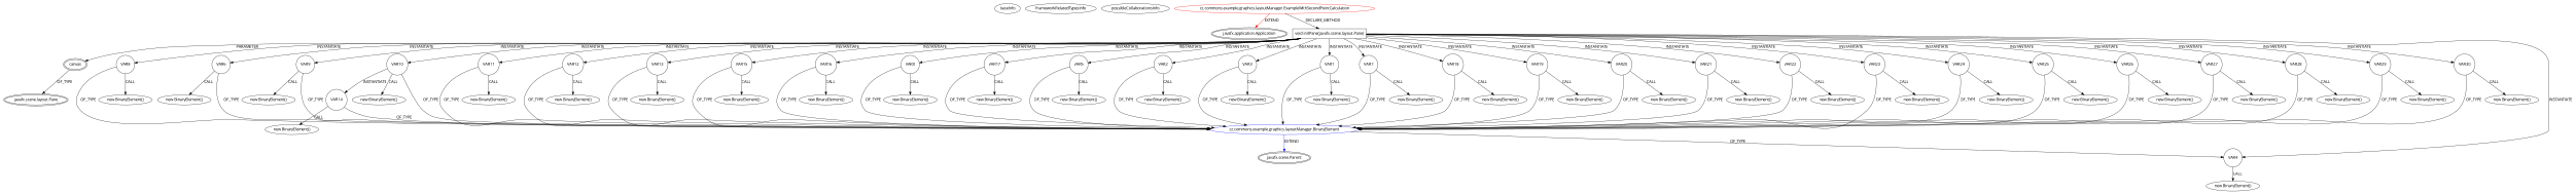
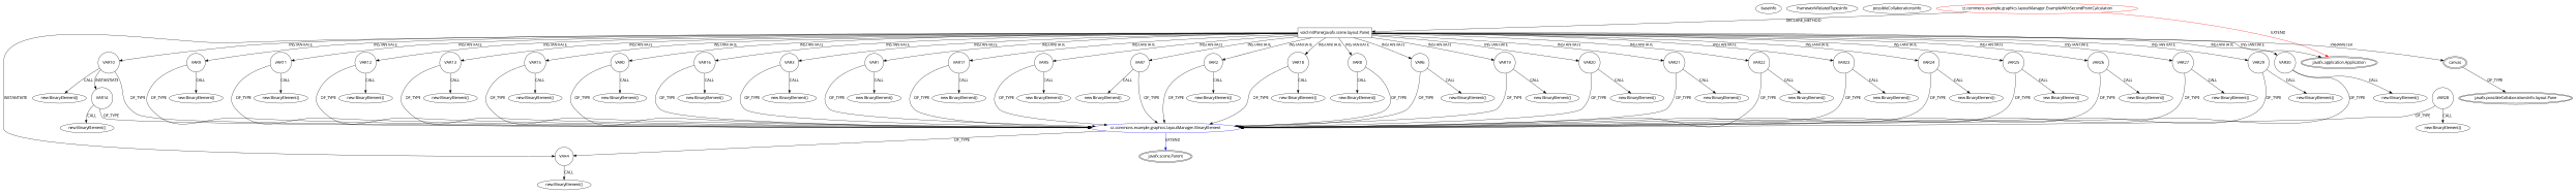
  digraph {
    fontname="Open Sans"
    node [fontname="Open Sans" isFrameworkType=false vertexType=VARIABLE_EXPRESION]
    edge [fontname="Open Sans"]
    baseInfo [category=extension_graph graphId=919 isAnonymous=false possibleRelation=true isFrameworkType="" vertexType=""]
    frameworkRelatedTypesInfo [0="javafx.application.Application" isFrameworkType="" vertexType=""]
    possibleCollaborationsInfo [0="919~CLIENT_METHOD_DECLARATION-INSTANTIATION-CLIENT_METHOD_DECLARATION-INSTANTIATION-CLIENT_METHOD_DECLARATION-INSTANTIATION-CLIENT_METHOD_DECLARATION-INSTANTIATION-CLIENT_METHOD_DECLARATION-INSTANTIATION-CLIENT_METHOD_DECLARATION-INSTANTIATION-CLIENT_METHOD_DECLARATION-INSTANTIATION-CLIENT_METHOD_DECLARATION-INSTANTIATION-CLIENT_METHOD_DECLARATION-INSTANTIATION-CLIENT_METHOD_DECLARATION-INSTANTIATION-CLIENT_METHOD_DECLARATION-INSTANTIATION-CLIENT_METHOD_DECLARATION-INSTANTIATION-CLIENT_METHOD_DECLARATION-INSTANTIATION-CLIENT_METHOD_DECLARATION-INSTANTIATION-CLIENT_METHOD_DECLARATION-INSTANTIATION-CLIENT_METHOD_DECLARATION-INSTANTIATION-CLIENT_METHOD_DECLARATION-INSTANTIATION-CLIENT_METHOD_DECLARATION-INSTANTIATION-CLIENT_METHOD_DECLARATION-INSTANTIATION-CLIENT_METHOD_DECLARATION-INSTANTIATION-CLIENT_METHOD_DECLARATION-INSTANTIATION-CLIENT_METHOD_DECLARATION-INSTANTIATION-CLIENT_METHOD_DECLARATION-INSTANTIATION-CLIENT_METHOD_DECLARATION-INSTANTIATION-CLIENT_METHOD_DECLARATION-INSTANTIATION-CLIENT_METHOD_DECLARATION-INSTANTIATION-CLIENT_METHOD_DECLARATION-INSTANTIATION-CLIENT_METHOD_DECLARATION-INSTANTIATION-CLIENT_METHOD_DECLARATION-INSTANTIATION-CLIENT_METHOD_DECLARATION-INSTANTIATION-CLIENT_METHOD_DECLARATION-INSTANTIATION-~javafx.application.Application ~javafx.scene.Parent ~false~false" isFrameworkType="" vertexType=""]
    n4 [color=red label="cz.commons.example.graphics.layoutManager.ExampleWithSecondPointCalculation" vertexType=ROOT_CLIENT_CLASS_DECLARATION]
    n5 [isFrameworkType=true label="javafx.application.Application" peripheries=2 vertexType=FRAMEWORK_CLASS_TYPE]
    n6 [label="void initPane(javafx.scene.layout.Pane)" shape=box vertexType=CLIENT_METHOD_DECLARATION]
    n7 [isFrameworkType=true label=canvas peripheries=2 vertexType=PARAMETER_DECLARATION]
    n8 [label=VAR0 shape=circle]
    n9 [label=VAR1 shape=circle]
    n10 [label=VAR2 shape=circle]
    n11 [label=VAR3 shape=circle]
    n12 [label=VAR4 shape=circle]
    n13 [label=VAR5 shape=circle]
    n14 [label=VAR6 shape=circle]
    n15 [label=VAR7 shape=circle]
    n16 [label=VAR8 shape=circle]
    n17 [label=VAR9 shape=circle]
    n18 [label=VAR10 shape=circle]
    n19 [label=VAR11 shape=circle]
    n20 [label=VAR12 shape=circle]
    n21 [label=VAR13 shape=circle]
    n22 [label=VAR15 shape=circle]
    n23 [label=VAR16 shape=circle]
    n24 [label=VAR17 shape=circle]
    n25 [label=VAR18 shape=circle]
    n26 [label=VAR19 shape=circle]
    n27 [label=VAR20 shape=circle]
    n28 [label=VAR21 shape=circle]
    n29 [label=VAR22 shape=circle]
    n30 [label=VAR23 shape=circle]
    n31 [label=VAR24 shape=circle]
    n32 [label=VAR25 shape=circle]
    n33 [label=VAR26 shape=circle]
    n34 [label=VAR27 shape=circle]
    n35 [label=VAR28 shape=circle]
    n36 [label=VAR29 shape=circle]
    n37 [label=VAR30 shape=circle]
-   n38 [isFrameworkType=true label="javafx.scene.layout.Pane" peripheries=2 vertexType=FRAMEWORK_CLASS_TYPE]
+   n38 [isFrameworkType=true label="javafx.possibleCollaborationsInfo.layout.Pane" peripheries=2 vertexType=FRAMEWORK_CLASS_TYPE]
    n39 [color=blue label="cz.commons.example.graphics.layoutManager.BinaryElement" vertexType=REFERENCE_CLIENT_CLASS_DECLARATION]
    n40 [label="new BinaryElement()" vertexType=CONSTRUCTOR_CALL]
    n41 [label="new BinaryElement()" vertexType=CONSTRUCTOR_CALL]
    n42 [label="new BinaryElement()" vertexType=CONSTRUCTOR_CALL]
    n43 [label="new BinaryElement()" vertexType=CONSTRUCTOR_CALL]
    n44 [label="new BinaryElement()" vertexType=CONSTRUCTOR_CALL]
    n45 [label="new BinaryElement()" vertexType=CONSTRUCTOR_CALL]
    n46 [label="new BinaryElement()" vertexType=CONSTRUCTOR_CALL]
    n47 [label="new BinaryElement()" vertexType=CONSTRUCTOR_CALL]
    n48 [label="new BinaryElement()" vertexType=CONSTRUCTOR_CALL]
    n49 [label="new BinaryElement()" vertexType=CONSTRUCTOR_CALL]
    n50 [label=VAR14 shape=circle]
    n51 [label="new BinaryElement()" vertexType=CONSTRUCTOR_CALL]
    n52 [label="new BinaryElement()" vertexType=CONSTRUCTOR_CALL]
    n53 [label="new BinaryElement()" vertexType=CONSTRUCTOR_CALL]
    n54 [label="new BinaryElement()" vertexType=CONSTRUCTOR_CALL]
    n55 [label="new BinaryElement()" vertexType=CONSTRUCTOR_CALL]
    n56 [label="new BinaryElement()" vertexType=CONSTRUCTOR_CALL]
    n57 [label="new BinaryElement()" vertexType=CONSTRUCTOR_CALL]
    n58 [label="new BinaryElement()" vertexType=CONSTRUCTOR_CALL]
    n59 [label="new BinaryElement()" vertexType=CONSTRUCTOR_CALL]
    n60 [label="new BinaryElement()" vertexType=CONSTRUCTOR_CALL]
    n61 [label="new BinaryElement()" vertexType=CONSTRUCTOR_CALL]
    n62 [label="new BinaryElement()" vertexType=CONSTRUCTOR_CALL]
    n63 [label="new BinaryElement()" vertexType=CONSTRUCTOR_CALL]
    n64 [label="new BinaryElement()" vertexType=CONSTRUCTOR_CALL]
    n65 [label="new BinaryElement()" vertexType=CONSTRUCTOR_CALL]
    n66 [label="new BinaryElement()" vertexType=CONSTRUCTOR_CALL]
    n67 [label="new BinaryElement()" vertexType=CONSTRUCTOR_CALL]
    n68 [label="new BinaryElement()" vertexType=CONSTRUCTOR_CALL]
    n69 [label="new BinaryElement()" vertexType=CONSTRUCTOR_CALL]
    n70 [label="new BinaryElement()" vertexType=CONSTRUCTOR_CALL]
    n71 [label="new BinaryElement()" vertexType=CONSTRUCTOR_CALL]
    n72 [isFrameworkType=true label="javafx.scene.Parent" peripheries=2 vertexType=FRAMEWORK_CLASS_TYPE]
    n4 -> n5 [color=red label=EXTEND]
    n4 -> n6 [label=DECLARE_METHOD]
    n6 -> n7 [label=PARAMETER]
    n6 -> n8 [label=INSTANTIATE]
    n6 -> n9 [label=INSTANTIATE]
    n6 -> n10 [label=INSTANTIATE]
    n6 -> n11 [label=INSTANTIATE]
    n6 -> n12 [label=INSTANTIATE]
    n6 -> n13 [label=INSTANTIATE]
    n6 -> n14 [label=INSTANTIATE]
    n6 -> n15 [label=INSTANTIATE]
    n6 -> n16 [label=INSTANTIATE]
    n6 -> n17 [label=INSTANTIATE]
    n6 -> n18 [label=INSTANTIATE]
    n6 -> n19 [label=INSTANTIATE]
    n6 -> n20 [label=INSTANTIATE]
    n6 -> n21 [label=INSTANTIATE]
    n6 -> n22 [label=INSTANTIATE]
    n6 -> n23 [label=INSTANTIATE]
    n6 -> n24 [label=INSTANTIATE]
    n6 -> n25 [label=INSTANTIATE]
    n6 -> n26 [label=INSTANTIATE]
    n6 -> n27 [label=INSTANTIATE]
    n6 -> n28 [label=INSTANTIATE]
    n6 -> n29 [label=INSTANTIATE]
    n6 -> n30 [label=INSTANTIATE]
    n6 -> n31 [label=INSTANTIATE]
    n6 -> n32 [label=INSTANTIATE]
    n6 -> n33 [label=INSTANTIATE]
    n6 -> n34 [label=INSTANTIATE]
-   n6 -> n35 [label=INSTANTIATE]
+   n6 -> n5 [label=INSTANTIATE]
    n6 -> n36 [label=INSTANTIATE]
    n6 -> n37 [label=INSTANTIATE]
    n7 -> n38 [label=OF_TYPE]
    n8 -> n39 [label=OF_TYPE]
    n8 -> n40 [label=CALL]
    n9 -> n39 [label=OF_TYPE]
    n9 -> n41 [label=CALL]
    n10 -> n39 [label=OF_TYPE]
    n10 -> n42 [label=CALL]
    n11 -> n39 [label=OF_TYPE]
    n11 -> n43 [label=CALL]
    n12 -> n44 [label=CALL]
    n13 -> n39 [label=OF_TYPE]
    n13 -> n45 [label=CALL]
    n14 -> n39 [label=OF_TYPE]
    n14 -> n46 [label=CALL]
    n15 -> n39 [label=OF_TYPE]
    n15 -> n47 [label=CALL]
    n16 -> n39 [label=OF_TYPE]
    n16 -> n48 [label=CALL]
    n17 -> n39 [label=OF_TYPE]
    n17 -> n49 [label=CALL]
    n18 -> n39 [label=OF_TYPE]
    n18 -> n50 [label=INSTANTIATE]
    n18 -> n51 [label=CALL]
    n19 -> n39 [label=OF_TYPE]
    n19 -> n52 [label=CALL]
    n20 -> n39 [label=OF_TYPE]
    n20 -> n53 [label=CALL]
    n21 -> n39 [label=OF_TYPE]
    n21 -> n54 [label=CALL]
    n22 -> n39 [label=OF_TYPE]
    n22 -> n56 [label=CALL]
    n23 -> n39 [label=OF_TYPE]
    n23 -> n57 [label=CALL]
    n24 -> n39 [label=OF_TYPE]
    n24 -> n58 [label=CALL]
    n25 -> n39 [label=OF_TYPE]
    n25 -> n59 [label=CALL]
    n26 -> n39 [label=OF_TYPE]
    n26 -> n60 [label=CALL]
    n27 -> n39 [label=OF_TYPE]
    n27 -> n61 [label=CALL]
    n28 -> n39 [label=OF_TYPE]
    n28 -> n62 [label=CALL]
    n29 -> n39 [label=OF_TYPE]
    n29 -> n63 [label=CALL]
    n30 -> n39 [label=OF_TYPE]
    n30 -> n64 [label=CALL]
    n31 -> n39 [label=OF_TYPE]
    n31 -> n65 [label=CALL]
    n32 -> n39 [label=OF_TYPE]
    n32 -> n66 [label=CALL]
    n33 -> n39 [label=OF_TYPE]
    n33 -> n67 [label=CALL]
    n34 -> n39 [label=OF_TYPE]
    n34 -> n68 [label=CALL]
    n35 -> n39 [label=OF_TYPE]
    n35 -> n69 [label=CALL]
    n36 -> n39 [label=OF_TYPE]
    n36 -> n70 [label=CALL]
    n37 -> n39 [label=OF_TYPE]
    n37 -> n71 [label=CALL]
    n39 -> n12 [label=OF_TYPE]
    n39 -> n72 [color=blue label=EXTEND]
    n50 -> n39 [label=OF_TYPE]
    n50 -> n55 [label=CALL]
  }
